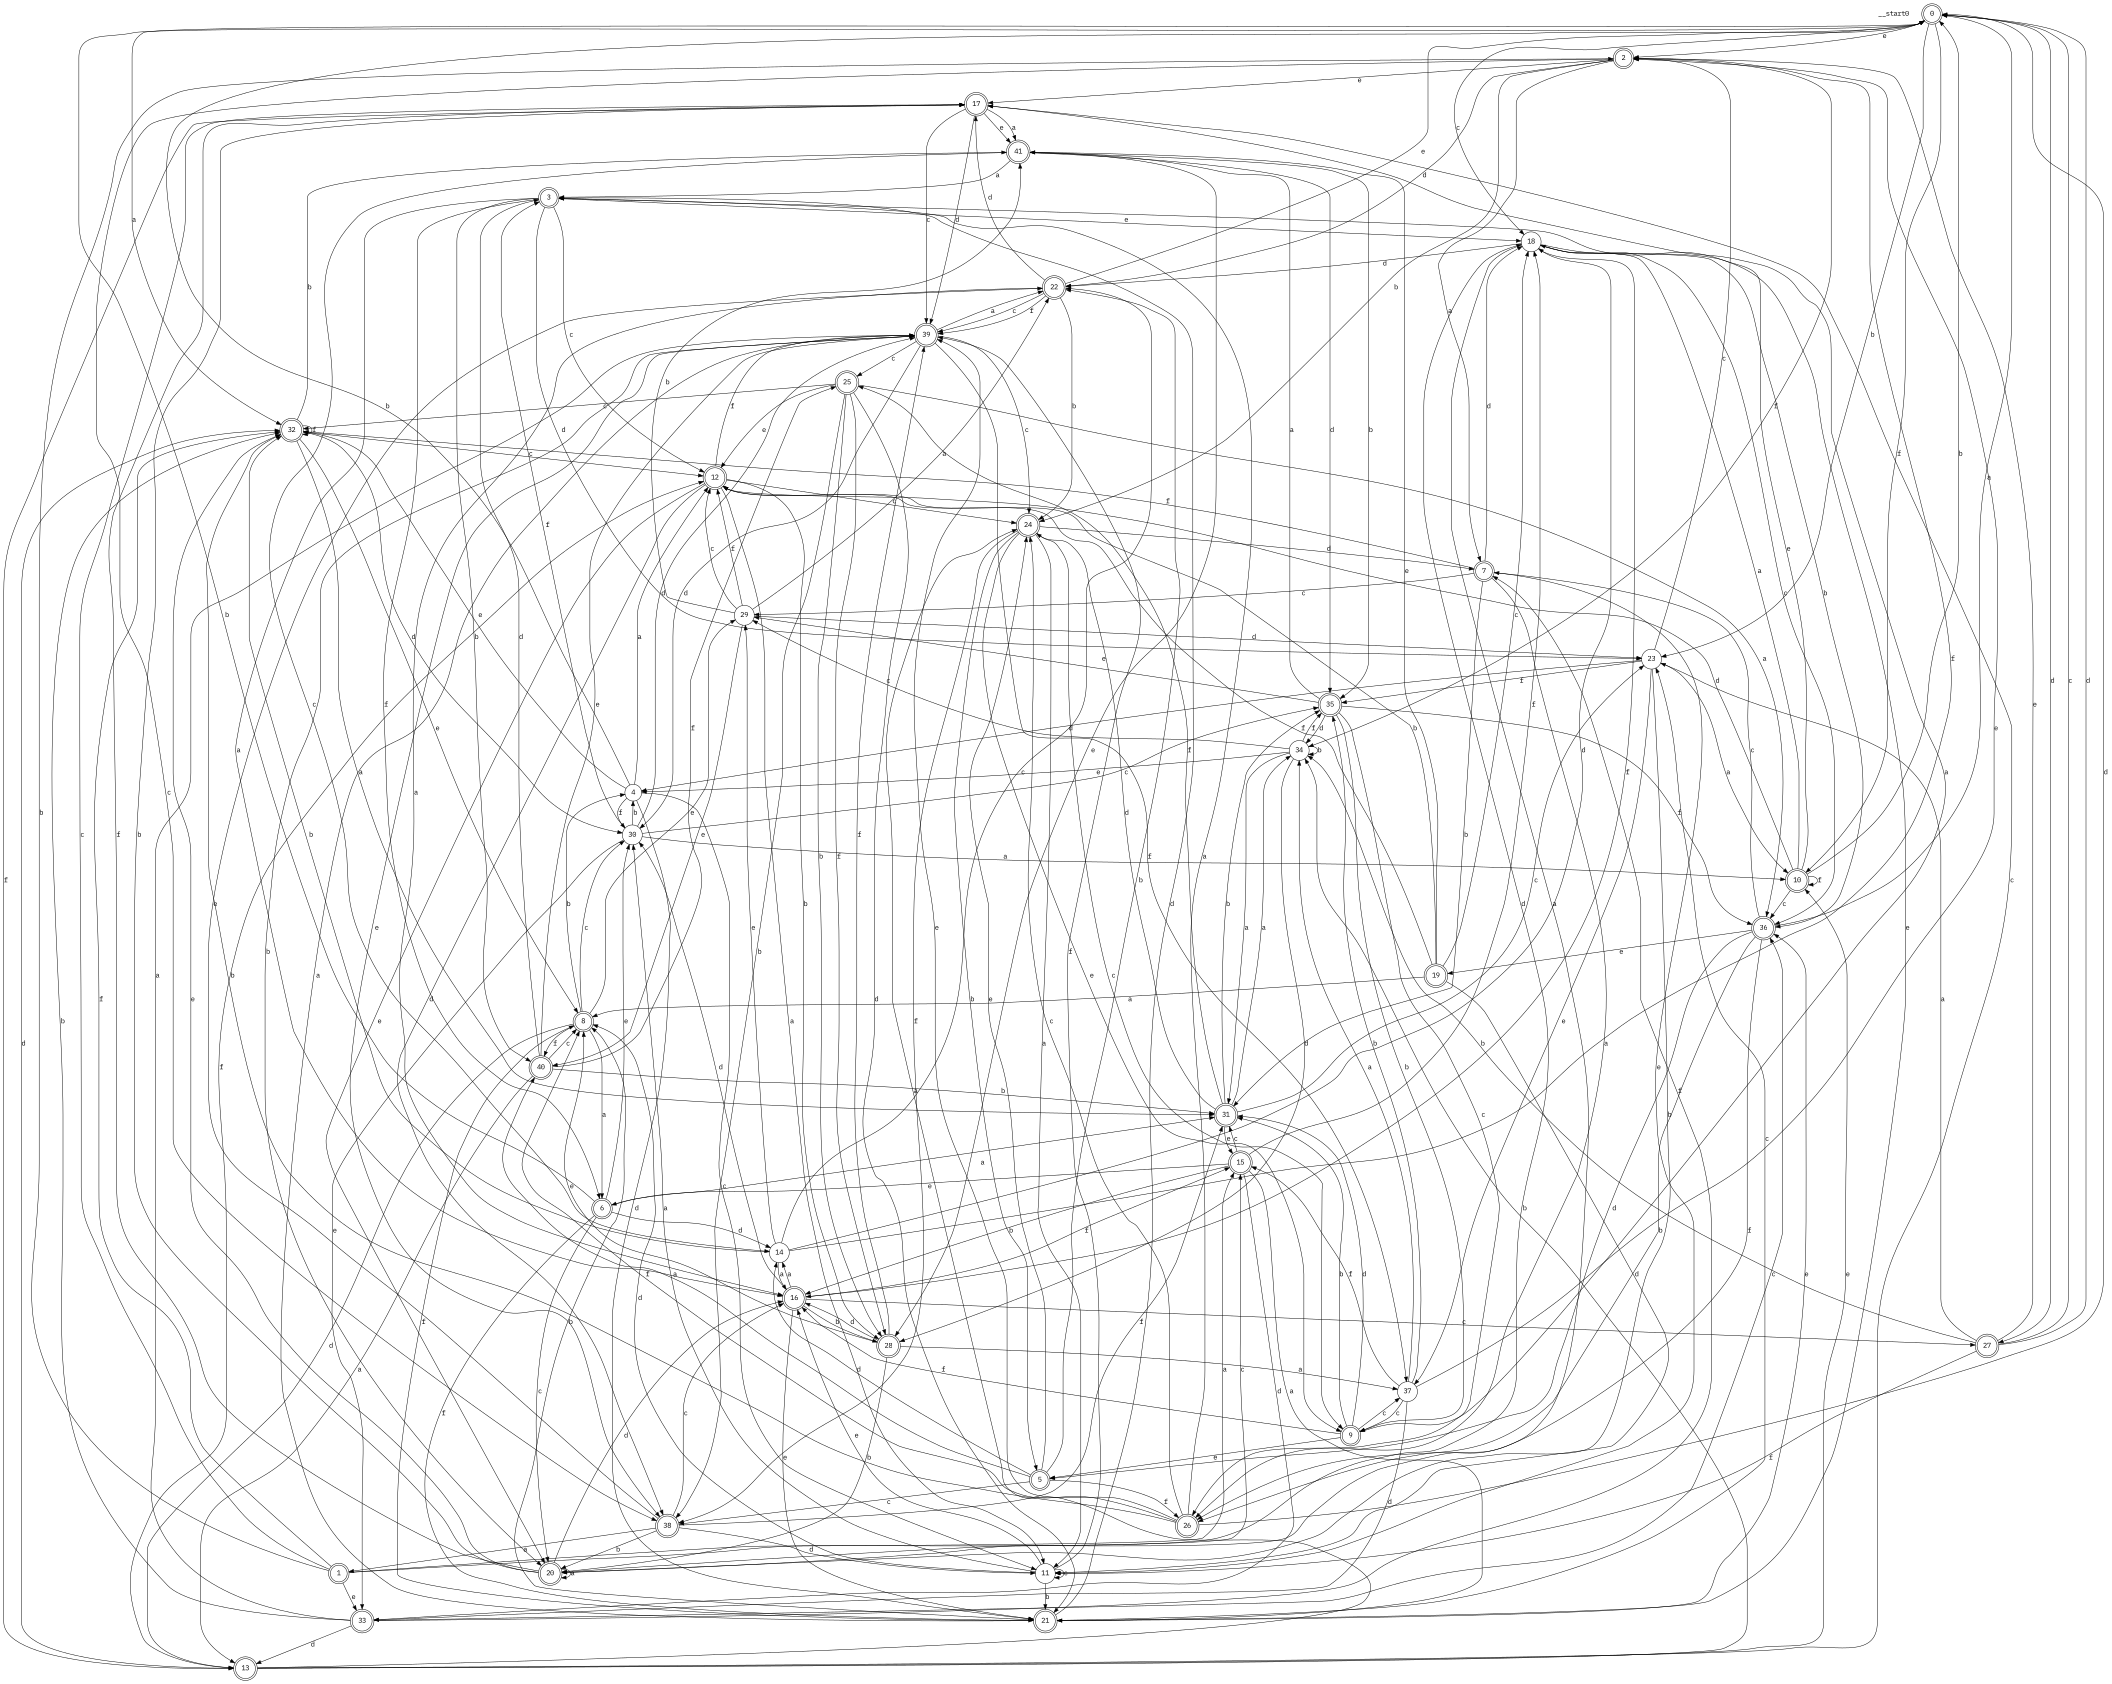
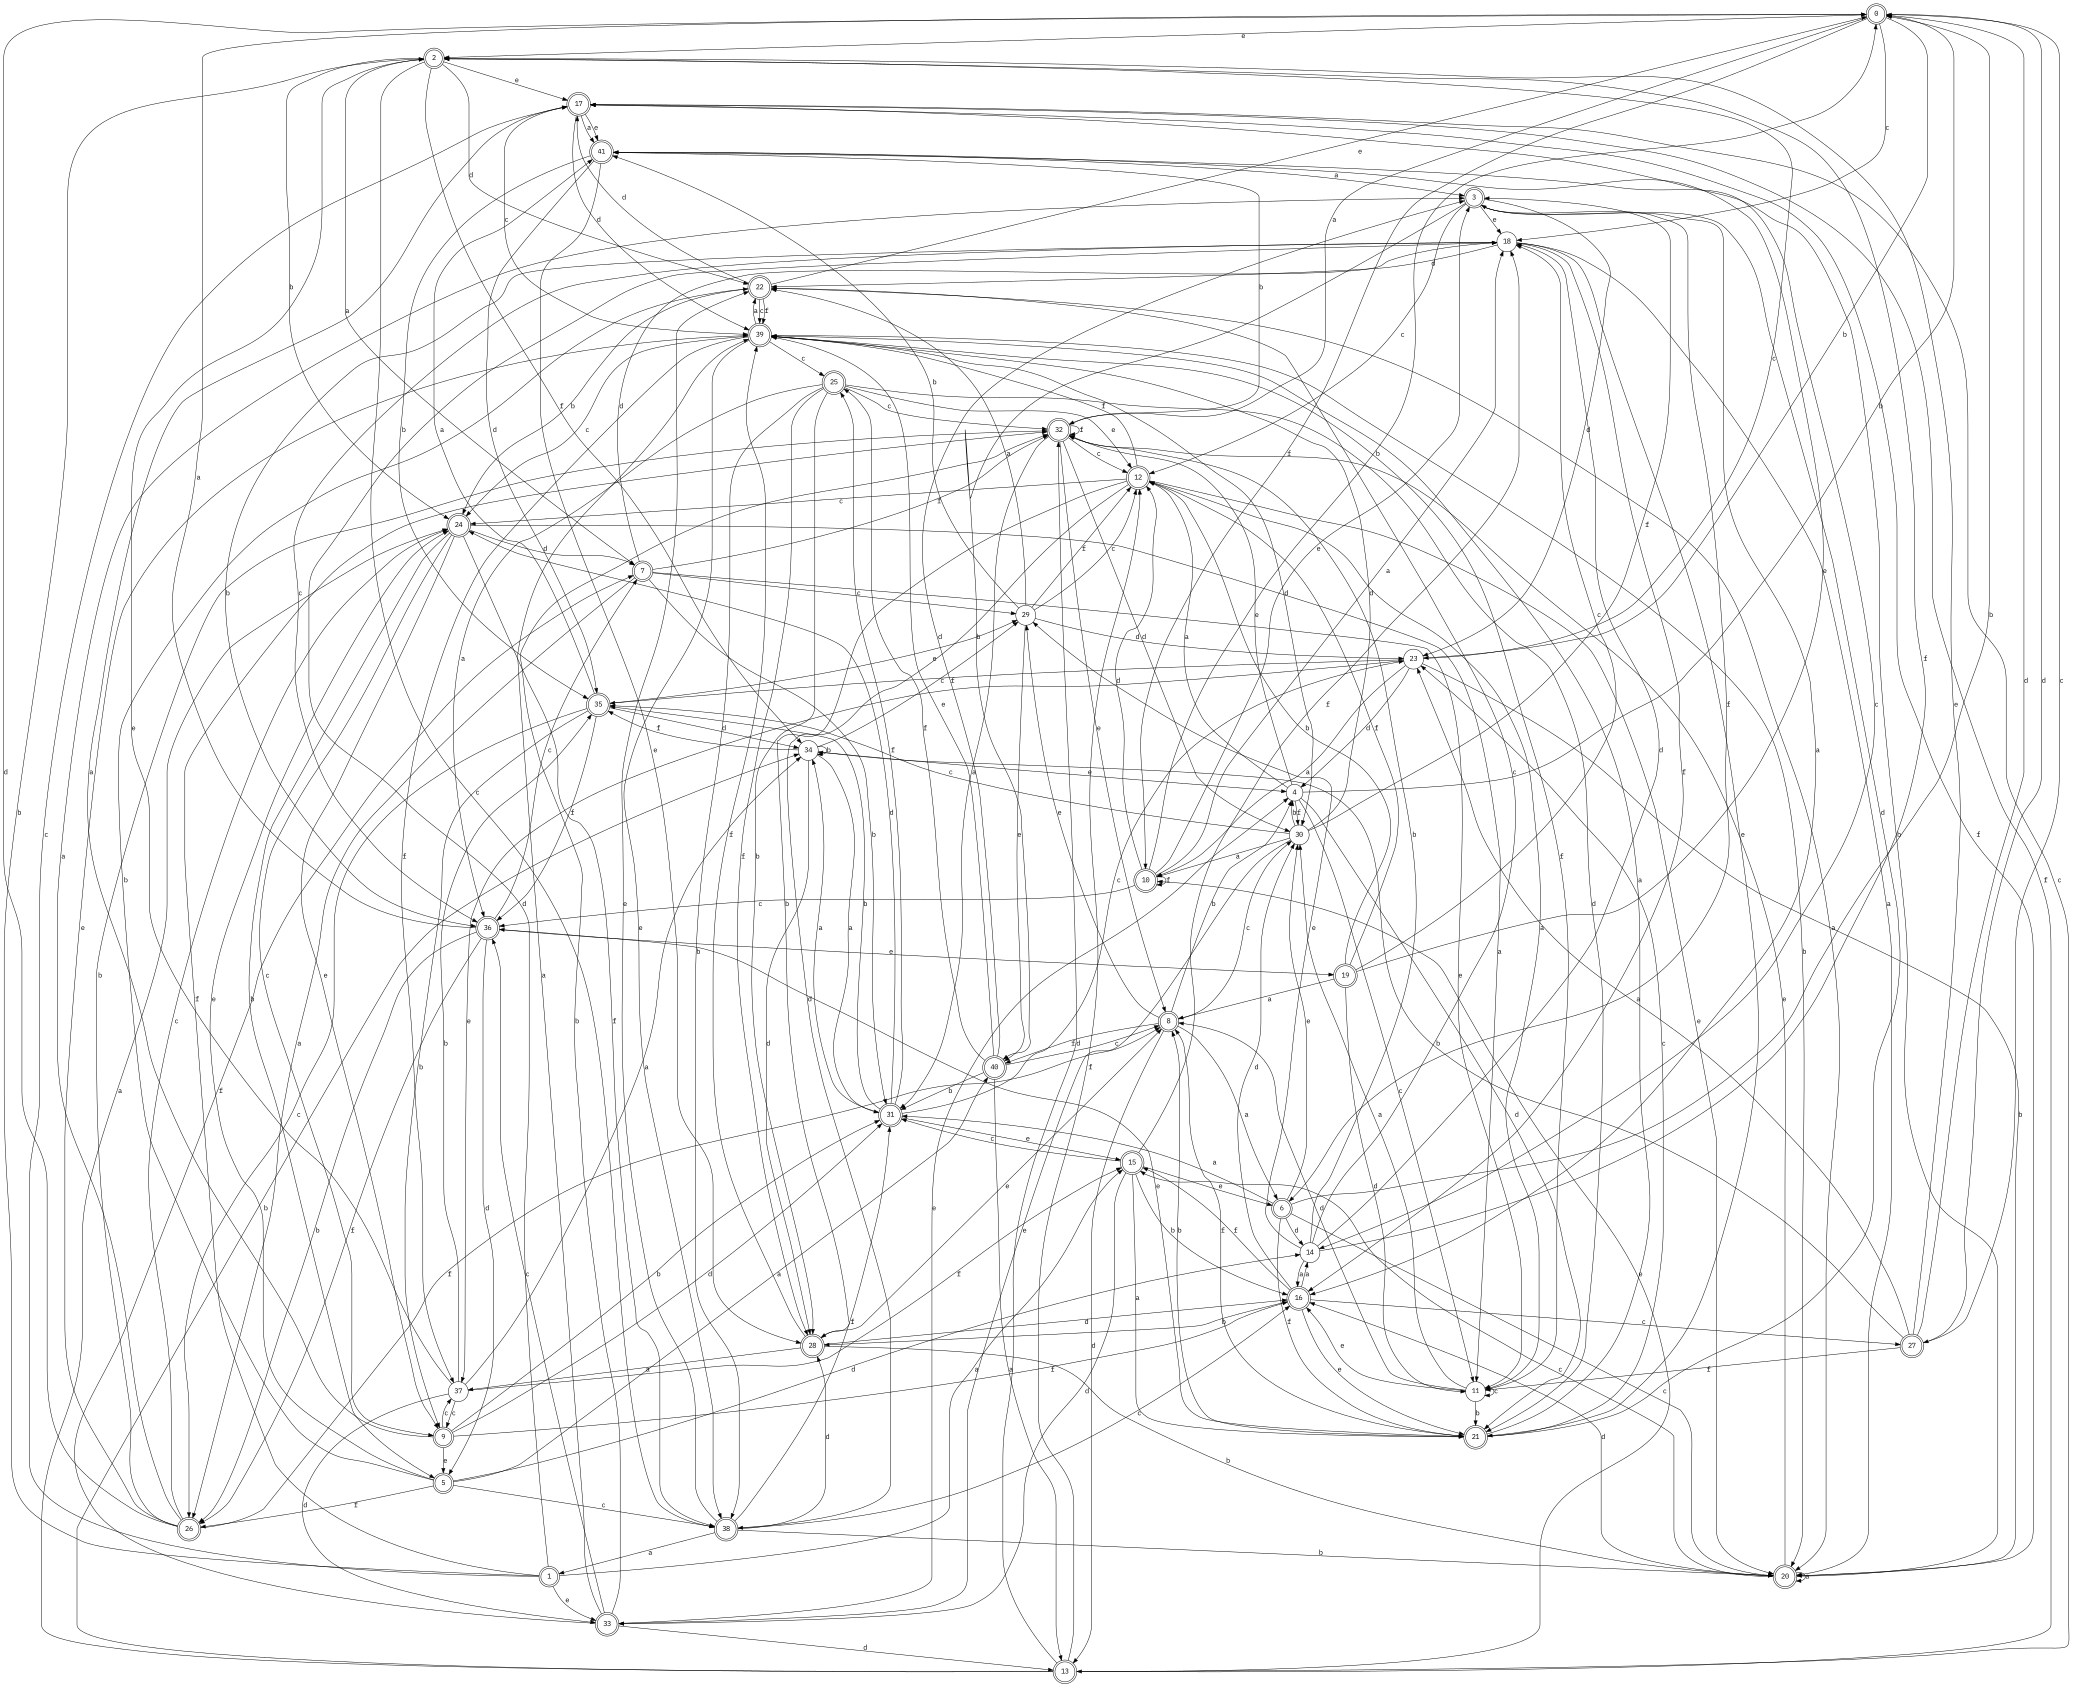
  digraph {
    fontname="IBM Plex Mono"
    rankdir=TB
    node [fontname="IBM Plex Mono" shape=doublecircle color=black fillcolor=white style="rounded,filled"]
    edge [fontname="IBM Plex Mono"]
-   __start0 [shape=none color="" fillcolor="" style=""]
    n2 [label=0]
    n3 [label=2]
    n4 [label=10]
    n5 [label=18 shape=circle style=filled]
    n6 [label=23 shape=circle style=filled]
    n7 [label=27]
    n8 [label=32]
    n9 [label=17]
    n10 [label=7]
    n11 [label=22]
    n12 [label=24]
    n13 [label=34 shape=circle style=filled]
    n14 [label=38]
    n15 [label=3]
    n16 [label=12]
    n17 [label=36]
    n18 [label=16]
    n19 [label=21]
    n20 [label=20]
    n21 [label=4 shape=circle style=filled]
    n22 [label=37 shape=circle style=filled]
    n23 [label=35]
    n24 [label=11 shape=circle style=filled]
    n25 [label=30 shape=circle style=filled]
    n26 [label=31]
    n27 [label=8]
    n28 [label=41]
    n29 [label=1]
    n30 [label=15]
    n31 [label=33]
    n32 [label=6]
    n33 [label=13]
    n34 [label=39]
    n35 [label=26]
    n36 [label=29 shape=circle style=filled]
    n37 [label=5]
    n38 [label=9]
    n39 [label=28]
    n40 [label=40]
    n41 [label=14 shape=circle style=filled]
    n42 [label=25]
    n43 [label=19]
    n2 -> n3 [label=e]
    n2 -> n4 [label=f]
    n2 -> n5 [label=c]
    n2 -> n6 [label=b]
    n2 -> n7 [label=d]
    n2 -> n8 [label=a]
    n3 -> n9 [label=e]
    n3 -> n10 [label=a]
    n3 -> n11 [label=d]
    n3 -> n12 [label=b]
    n3 -> n13 [label=f]
    n3 -> n14 [label=c]
    n4 -> n2 [label=b]
    n4 -> n4 [label=f]
    n4 -> n5 [label=a]
    n4 -> n15 [label=e]
    n4 -> n16 [label=d]
    n4 -> n17 [label=c]
    n5 -> n11 [label=d]
    n5 -> n17 [label=b]
    n5 -> n17 [label=c]
    n5 -> n18 [label=f]
    n5 -> n19 [label=e]
    n5 -> n20 [label=a]
    n6 -> n3 [label=c]
    n6 -> n4 [label=a]
    n6 -> n20 [label=b]
    n6 -> n21 [label=d]
    n6 -> n22 [label=e]
    n6 -> n23 [label=f]
    n7 -> n2 [label=c]
    n7 -> n2 [label=d]
    n7 -> n3 [label=e]
    n7 -> n6 [label=a]
    n7 -> n13 [label=b]
    n7 -> n24 [label=f]
    n8 -> n8 [label=f]
    n8 -> n16 [label=c]
    n8 -> n25 [label=d]
    n8 -> n26 [label=a]
    n8 -> n27 [label=e]
    n8 -> n28 [label=b]
    n9 -> n28 [label=a]
    n9 -> n28 [label=e]
    n9 -> n33 [label=f]
    n9 -> n34 [label=c]
    n9 -> n34 [label=d]
    n10 -> n5 [label=d]
    n10 -> n8 [label=f]
    n10 -> n24 [label=e]
    n10 -> n26 [label=b]
    n10 -> n35 [label=a]
    n10 -> n36 [label=c]
    n11 -> n2 [label=e]
    n11 -> n9 [label=d]
    n11 -> n12 [label=b]
-   n11 -> n18 [label=a]
+   n11 -> n20 [label=a]
    n11 -> n34 [label=c]
    n11 -> n34 [label=f]
    n12 -> n10 [label=d]
    n12 -> n14 [label=f]
    n12 -> n24 [label=a]
    n12 -> n37 [label=b]
    n12 -> n38 [label=c]
    n12 -> n38 [label=e]
    n13 -> n13 [label=b]
    n13 -> n21 [label=e]
    n13 -> n23 [label=f]
    n13 -> n26 [label=a]
    n13 -> n36 [label=c]
    n13 -> n39 [label=d]
    n14 -> n11 [label=e]
    n14 -> n18 [label=c]
    n14 -> n20 [label=b]
-   n14 -> n24 [label=d]
+   n14 -> n39 [label=d]
    n14 -> n26 [label=f]
    n14 -> n29 [label=a]
    n15 -> n5 [label=e]
    n15 -> n6 [label=d]
    n15 -> n16 [label=c]
    n15 -> n18 [label=a]
    n15 -> n32 [label=f]
    n15 -> n40 [label=b]
    n16 -> n12 [label=c]
    n16 -> n14 [label=d]
    n16 -> n20 [label=e]
    n16 -> n24 [label=a]
    n16 -> n34 [label=f]
    n16 -> n39 [label=b]
    n17 -> n2 [label=a]
    n17 -> n10 [label=c]
    n17 -> n35 [label=b]
    n17 -> n35 [label=f]
    n17 -> n37 [label=d]
    n17 -> n43 [label=e]
    n18 -> n7 [label=c]
    n18 -> n19 [label=e]
    n18 -> n25 [label=d]
    n18 -> n30 [label=f]
    n18 -> n39 [label=b]
    n18 -> n41 [label=a]
    n19 -> n6 [label=c]
    n19 -> n15 [label=d]
    n19 -> n17 [label=e]
    n19 -> n27 [label=b]
    n19 -> n27 [label=f]
    n19 -> n34 [label=a]
    n20 -> n8 [label=e]
    n20 -> n9 [label=b]
    n20 -> n9 [label=f]
    n20 -> n18 [label=d]
    n20 -> n20 [label=a]
    n20 -> n30 [label=c]
    n21 -> n2 [label=b]
    n21 -> n8 [label=e]
    n21 -> n16 [label=a]
    n21 -> n19 [label=d]
    n21 -> n24 [label=c]
    n21 -> n25 [label=f]
    n22 -> n3 [label=e]
    n22 -> n13 [label=a]
    n22 -> n23 [label=b]
    n22 -> n30 [label=f]
    n22 -> n31 [label=d]
    n22 -> n38 [label=c]
    n23 -> n13 [label=d]
    n23 -> n17 [label=f]
    n23 -> n28 [label=a]
    n23 -> n35 [label=c]
    n23 -> n36 [label=e]
    n23 -> n38 [label=b]
    n24 -> n18 [label=e]
    n24 -> n19 [label=b]
    n24 -> n24 [label=c]
    n24 -> n25 [label=a]
    n24 -> n27 [label=d]
    n24 -> n34 [label=f]
    n25 -> n4 [label=a]
    n25 -> n15 [label=f]
    n25 -> n21 [label=b]
    n25 -> n23 [label=c]
    n25 -> n31 [label=e]
    n25 -> n34 [label=d]
    n26 -> n6 [label=c]
    n26 -> n12 [label=d]
    n26 -> n13 [label=a]
    n26 -> n23 [label=b]
    n26 -> n30 [label=e]
    n26 -> n42 [label=f]
    n27 -> n21 [label=b]
    n27 -> n25 [label=c]
    n27 -> n32 [label=a]
    n27 -> n33 [label=d]
    n27 -> n36 [label=e]
    n27 -> n40 [label=f]
    n28 -> n15 [label=a]
    n28 -> n23 [label=b]
    n28 -> n23 [label=d]
    n28 -> n39 [label=e]
    n28 -> n41 [label=c]
    n29 -> n3 [label=b]
    n29 -> n5 [label=d]
    n29 -> n8 [label=f]
    n29 -> n9 [label=c]
    n29 -> n30 [label=a]
    n29 -> n31 [label=e]
    n30 -> n5 [label=f]
    n30 -> n18 [label=b]
    n30 -> n19 [label=a]
    n30 -> n26 [label=c]
    n30 -> n31 [label=d]
    n30 -> n32 [label=e]
    n31 -> n8 [label=b]
    n31 -> n10 [label=f]
    n31 -> n17 [label=c]
+   n31 -> n21 [label=e]
    n31 -> n33 [label=d]
    n31 -> n34 [label=a]
    n32 -> n2 [label=b]
    n32 -> n19 [label=f]
    n32 -> n20 [label=c]
    n32 -> n25 [label=e]
    n32 -> n26 [label=a]
    n32 -> n41 [label=d]
    n33 -> n4 [label=e]
    n33 -> n8 [label=d]
    n33 -> n9 [label=c]
    n33 -> n12 [label=a]
    n33 -> n13 [label=b]
    n33 -> n16 [label=f]
    n34 -> n11 [label=a]
    n34 -> n12 [label=c]
    n34 -> n14 [label=e]
    n34 -> n20 [label=b]
    n34 -> n22 [label=f]
    n34 -> n25 [label=d]
    n34 -> n42 [label=c]
    n35 -> n2 [label=d]
    n35 -> n8 [label=b]
    n35 -> n12 [label=c]
    n35 -> n15 [label=a]
    n35 -> n27 [label=f]
    n35 -> n34 [label=e]
    n36 -> n6 [label=d]
    n36 -> n11 [label=a]
    n36 -> n16 [label=c]
    n36 -> n16 [label=f]
    n36 -> n28 [label=b]
    n36 -> n40 [label=e]
    n37 -> n11 [label=b]
    n37 -> n12 [label=e]
    n37 -> n14 [label=c]
    n37 -> n35 [label=f]
    n37 -> n40 [label=a]
    n37 -> n41 [label=d]
    n38 -> n9 [label=a]
    n38 -> n18 [label=f]
    n38 -> n22 [label=c]
    n38 -> n26 [label=b]
    n38 -> n26 [label=d]
    n38 -> n37 [label=e]
    n39 -> n18 [label=d]
    n39 -> n20 [label=b]
    n39 -> n22 [label=a]
    n39 -> n27 [label=e]
    n39 -> n34 [label=f]
    n40 -> n15 [label=d]
    n40 -> n26 [label=b]
    n40 -> n27 [label=c]
    n40 -> n33 [label=a]
    n40 -> n34 [label=e]
    n40 -> n42 [label=f]
    n41 -> n3 [label=f]
    n41 -> n5 [label=d]
    n41 -> n8 [label=b]
    n41 -> n11 [label=c]
    n41 -> n18 [label=a]
    n41 -> n36 [label=e]
    n42 -> n8 [label=c]
    n42 -> n14 [label=b]
    n42 -> n16 [label=e]
    n42 -> n17 [label=a]
    n42 -> n19 [label=d]
    n42 -> n39 [label=b]
    n42 -> n39 [label=f]
    n43 -> n5 [label=c]
    n43 -> n16 [label=b]
    n43 -> n16 [label=f]
    n43 -> n24 [label=d]
    n43 -> n27 [label=a]
    n43 -> n28 [label=e]
  }
